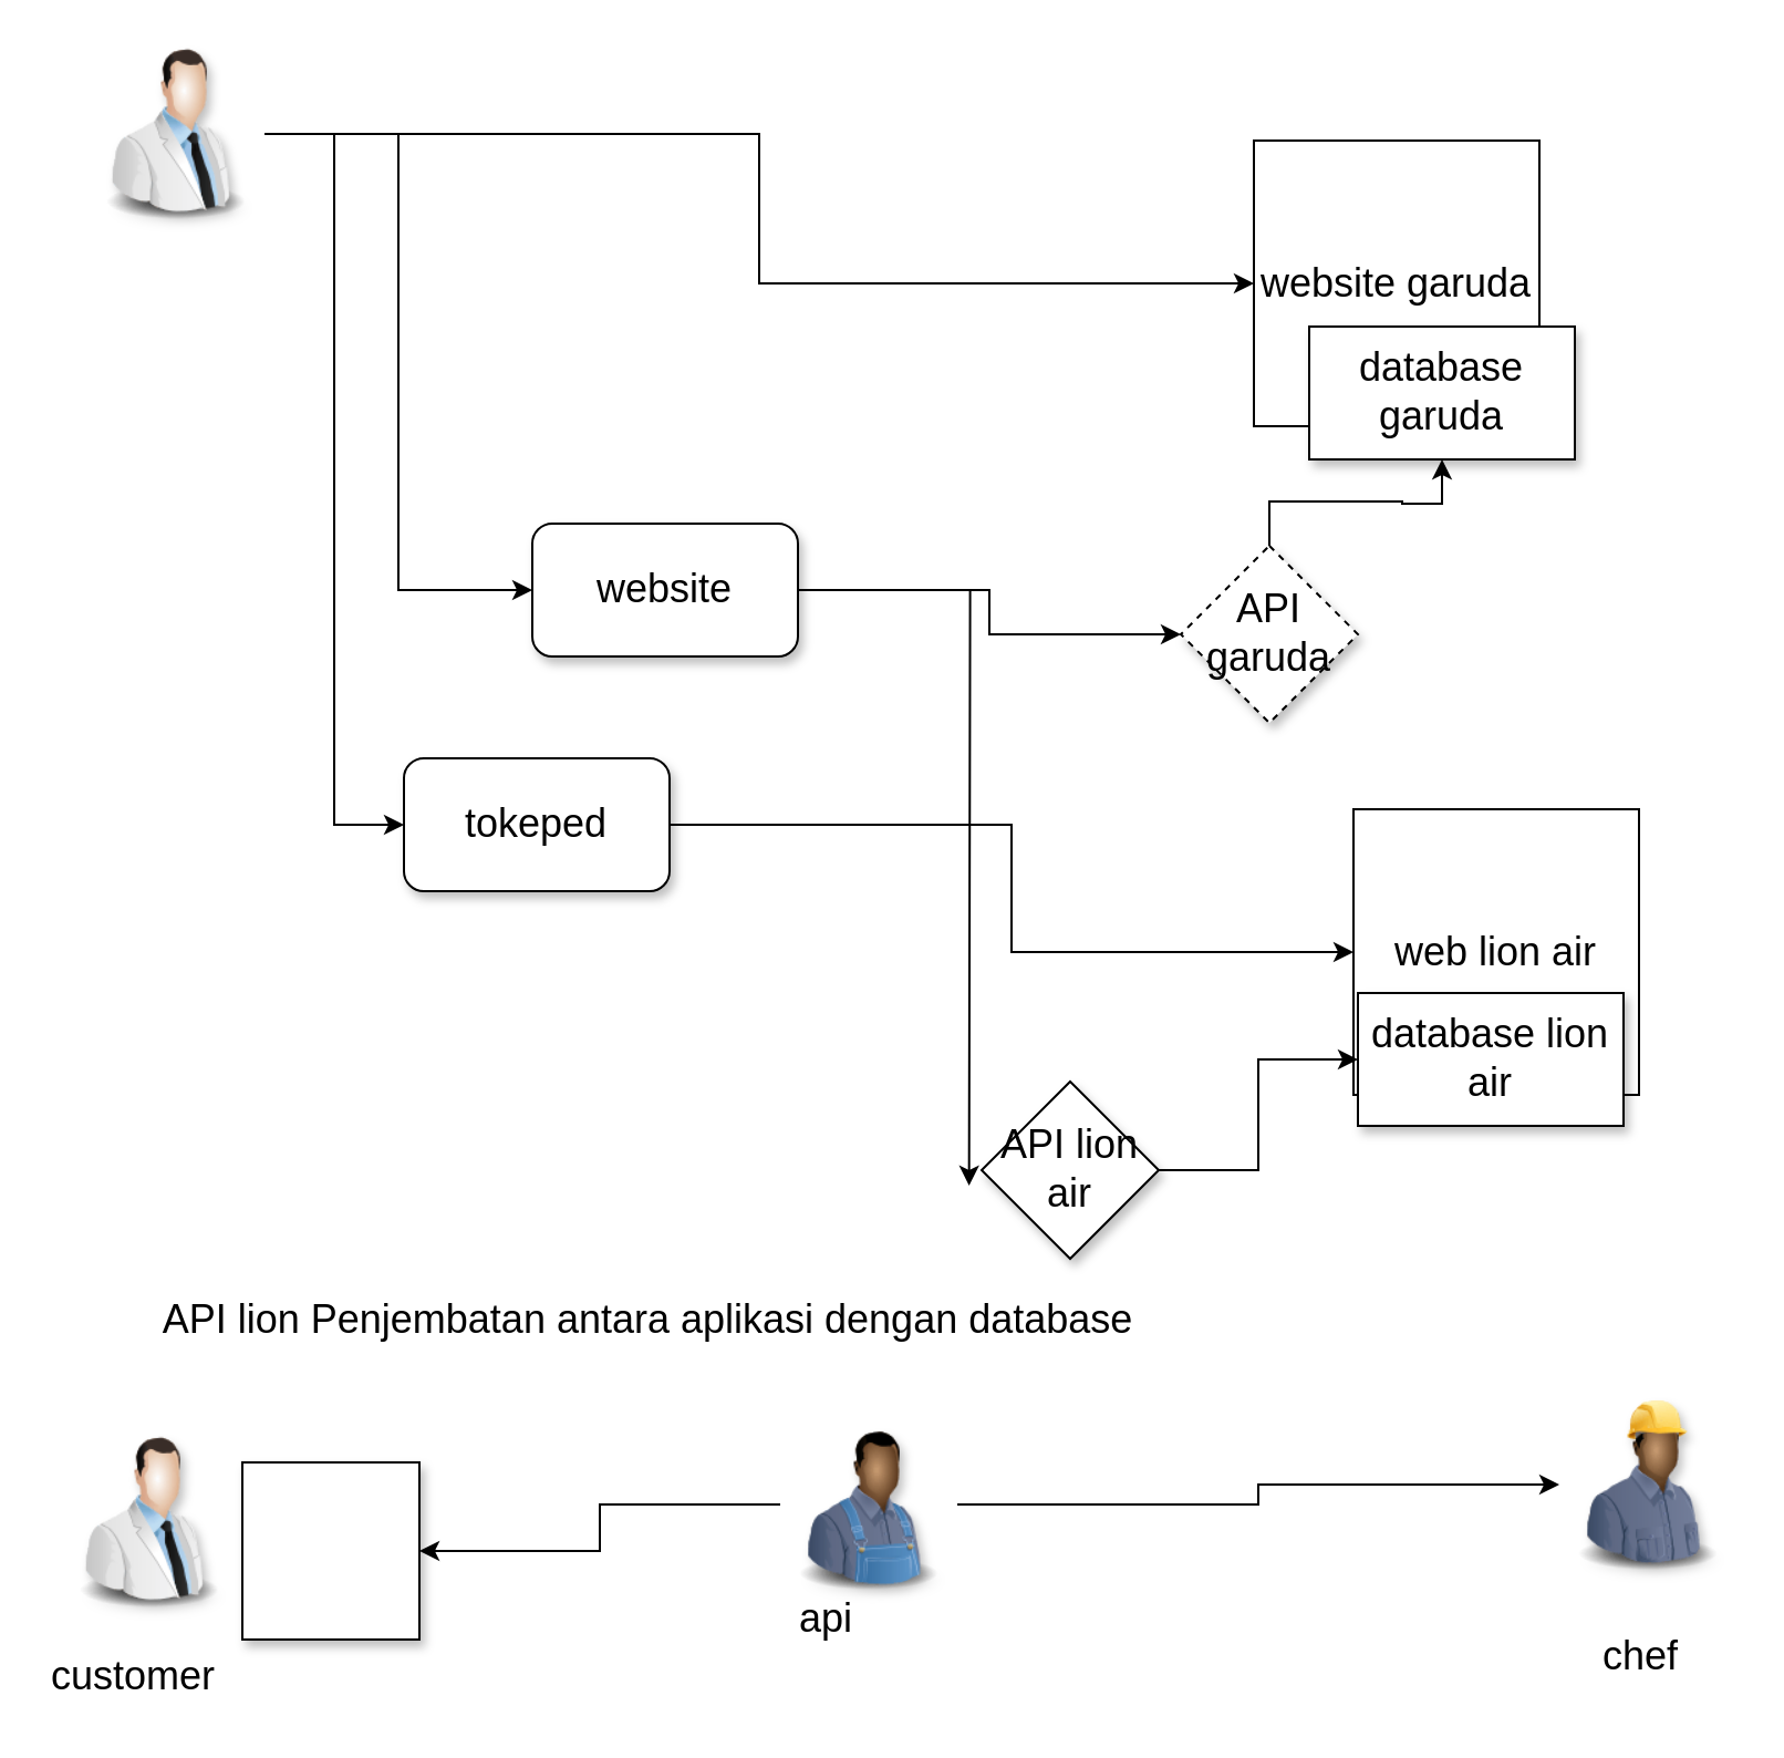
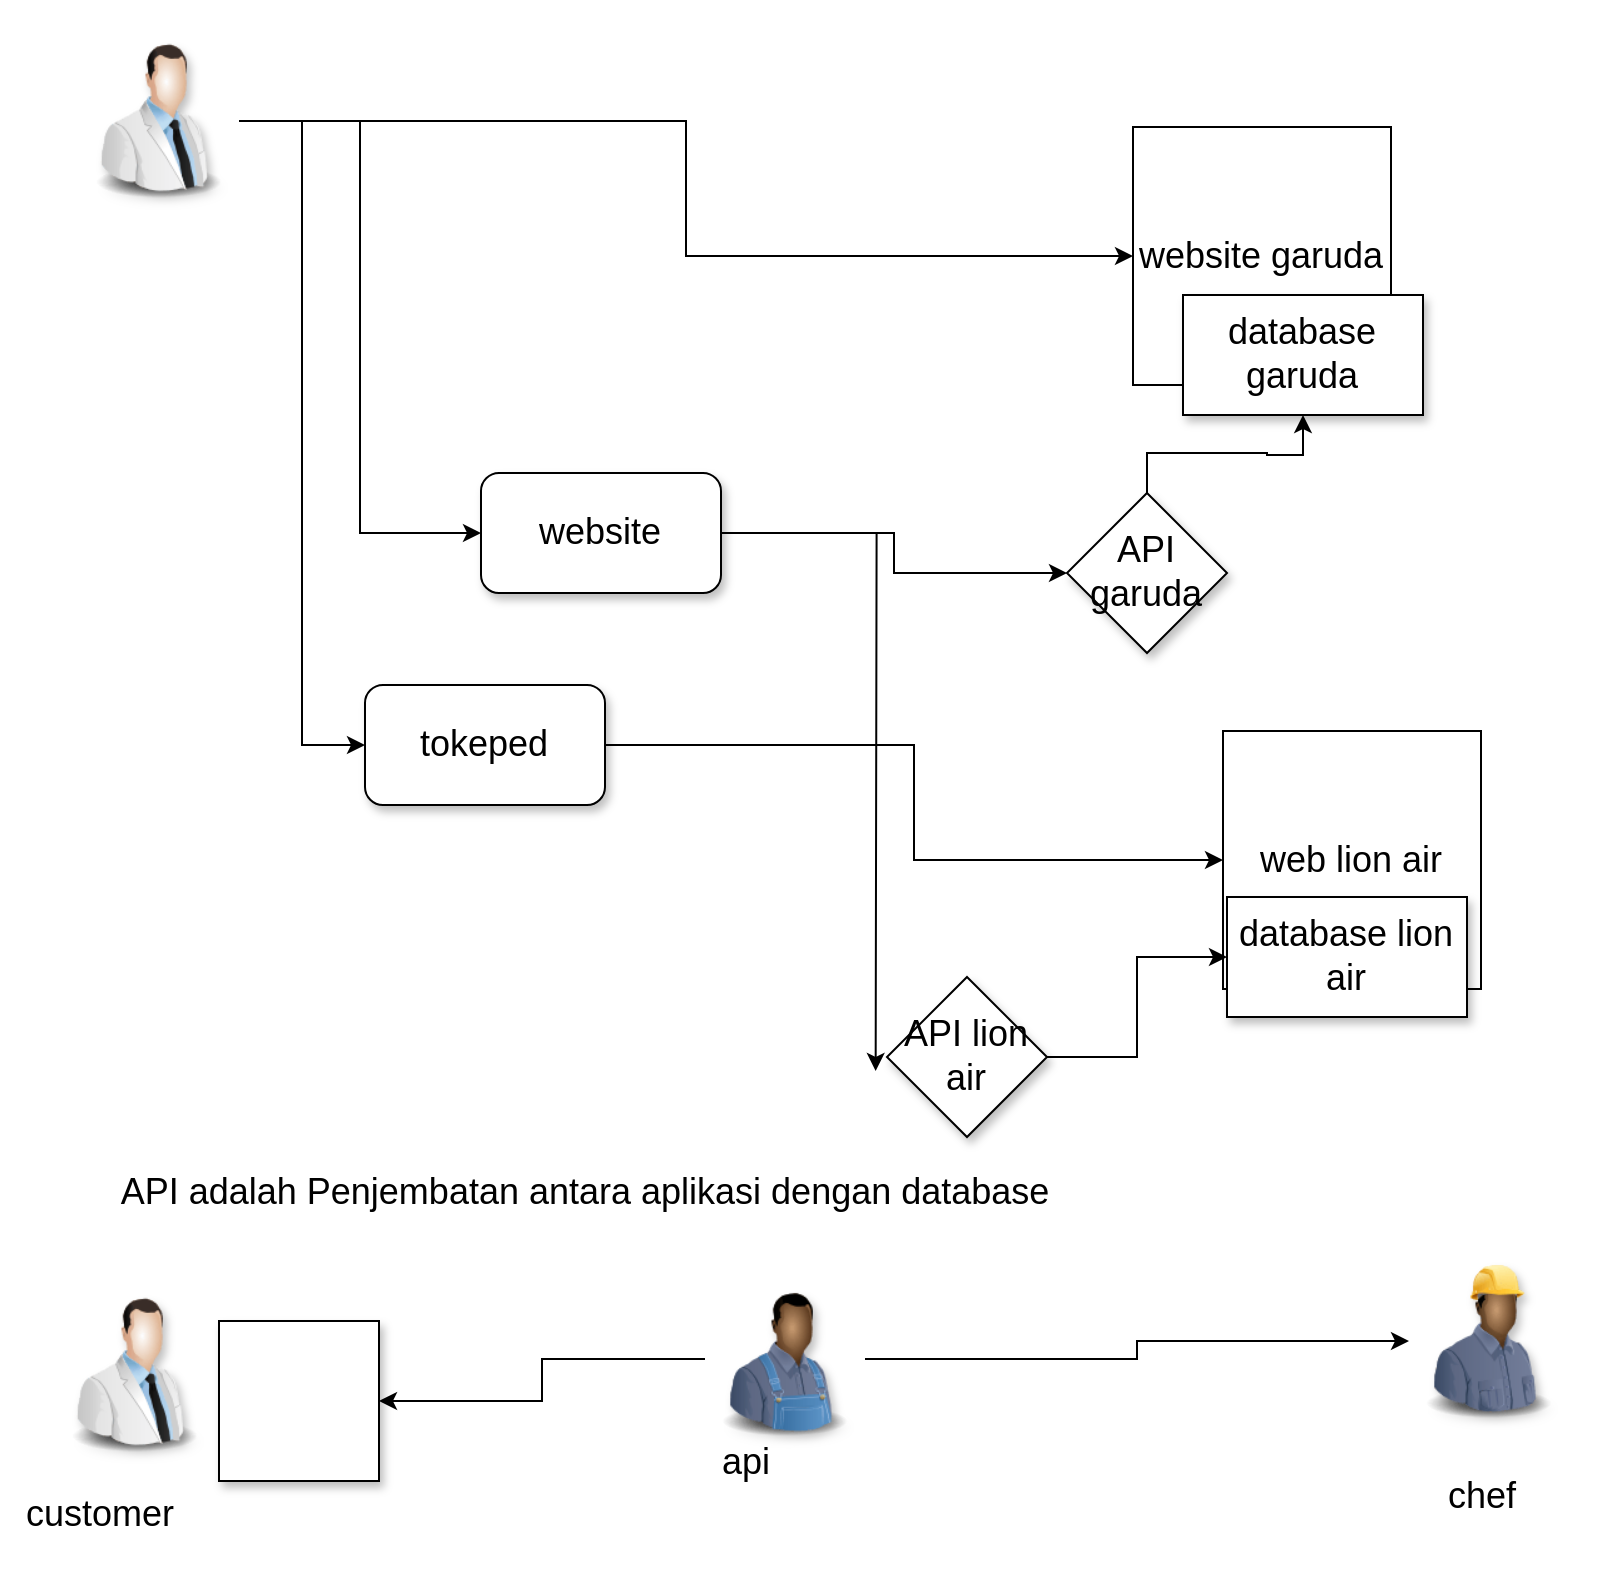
  <mxCell id="0" />
  <mxCell id="1" parent="0" />
  <mxCell id="2" value="website garuda" style="whiteSpace=wrap;html=1;aspect=fixed;fontSize=18;" vertex="1" parent="1"><mxGeometry x="566" y="63" width="129" height="129" as="geometry" /></mxCell>
  <mxCell id="3" value="&lt;font style=&quot;font-size: 18px&quot;&gt;database garuda&lt;/font&gt;" style="rounded=0;whiteSpace=wrap;html=1;shadow=1;" vertex="1" parent="1"><mxGeometry x="591" y="147" width="120" height="60" as="geometry" /></mxCell>
  <mxCell id="4" style="edgeStyle=orthogonalEdgeStyle;rounded=0;orthogonalLoop=1;jettySize=auto;html=1;fontSize=18;" edge="1" parent="1" source="7" target="2"><mxGeometry relative="1" as="geometry" /></mxCell>
  <mxCell id="5" style="edgeStyle=orthogonalEdgeStyle;rounded=0;orthogonalLoop=1;jettySize=auto;html=1;entryX=0;entryY=0.5;entryDx=0;entryDy=0;fontSize=18;" edge="1" parent="1" source="7" target="10"><mxGeometry relative="1" as="geometry" /></mxCell>
  <mxCell id="6" style="edgeStyle=orthogonalEdgeStyle;rounded=0;orthogonalLoop=1;jettySize=auto;html=1;entryX=0;entryY=0.5;entryDx=0;entryDy=0;fontSize=18;" edge="1" parent="1" source="7" target="12"><mxGeometry relative="1" as="geometry" /></mxCell>
  <mxCell id="7" value="" style="image;html=1;image=img/lib/clip_art/people/Scientist_Man_128x128.png;shadow=1;fontSize=18;" vertex="1" parent="1"><mxGeometry x="39" y="20" width="80" height="80" as="geometry" /></mxCell>
  <mxCell id="8" style="edgeStyle=orthogonalEdgeStyle;rounded=0;orthogonalLoop=1;jettySize=auto;html=1;entryX=0;entryY=0.5;entryDx=0;entryDy=0;fontSize=18;" edge="1" parent="1" source="10" target="14"><mxGeometry relative="1" as="geometry" /></mxCell>
  <mxCell id="9" style="edgeStyle=orthogonalEdgeStyle;rounded=0;orthogonalLoop=1;jettySize=auto;html=1;fontSize=18;" edge="1" parent="1" source="10"><mxGeometry relative="1" as="geometry"><mxPoint x="437.333" y="535" as="targetPoint" /></mxGeometry></mxCell>
  <mxCell id="10" value="website" style="rounded=1;whiteSpace=wrap;html=1;shadow=1;fontSize=18;" vertex="1" parent="1"><mxGeometry x="240" y="236" width="120" height="60" as="geometry" /></mxCell>
  <mxCell id="11" style="edgeStyle=orthogonalEdgeStyle;rounded=0;orthogonalLoop=1;jettySize=auto;html=1;fontSize=18;" edge="1" parent="1" source="12" target="15"><mxGeometry relative="1" as="geometry" /></mxCell>
  <mxCell id="12" value="tokeped" style="rounded=1;whiteSpace=wrap;html=1;shadow=1;fontSize=18;" vertex="1" parent="1"><mxGeometry x="182" y="342" width="120" height="60" as="geometry" /></mxCell>
  <mxCell id="13" style="edgeStyle=orthogonalEdgeStyle;rounded=0;orthogonalLoop=1;jettySize=auto;html=1;fontSize=18;" edge="1" parent="1" source="14" target="3"><mxGeometry relative="1" as="geometry" /></mxCell>
- <mxCell id="14" value="API garuda" style="rhombus;whiteSpace=wrap;html=1;shadow=1;fontSize=18;dashed=1;" vertex="1" parent="1"><mxGeometry x="533" y="246" width="80" height="80" as="geometry" /></mxCell>
+ <mxCell id="14" value="API garuda" style="rhombus;whiteSpace=wrap;html=1;shadow=1;fontSize=18;" vertex="1" parent="1"><mxGeometry x="533" y="246" width="80" height="80" as="geometry" /></mxCell>
  <mxCell id="15" value="web lion air" style="whiteSpace=wrap;html=1;aspect=fixed;fontSize=18;" vertex="1" parent="1"><mxGeometry x="611" y="365" width="129" height="129" as="geometry" /></mxCell>
  <mxCell id="16" value="&lt;font style=&quot;font-size: 18px&quot;&gt;database lion air&lt;/font&gt;" style="rounded=0;whiteSpace=wrap;html=1;shadow=1;" vertex="1" parent="1"><mxGeometry x="613" y="448" width="120" height="60" as="geometry" /></mxCell>
  <mxCell id="17" style="edgeStyle=orthogonalEdgeStyle;rounded=0;orthogonalLoop=1;jettySize=auto;html=1;fontSize=18;" edge="1" parent="1" source="18" target="16"><mxGeometry relative="1" as="geometry" /></mxCell>
  <mxCell id="18" value="API lion air" style="rhombus;whiteSpace=wrap;html=1;shadow=1;fontSize=18;" vertex="1" parent="1"><mxGeometry x="443" y="488" width="80" height="80" as="geometry" /></mxCell>
  <mxCell id="19" value="" style="image;html=1;image=img/lib/clip_art/people/Scientist_Man_128x128.png;shadow=1;fontSize=18;" vertex="1" parent="1"><mxGeometry x="27" y="647" width="80" height="80" as="geometry" /></mxCell>
  <mxCell id="20" value="" style="whiteSpace=wrap;html=1;aspect=fixed;shadow=1;fontSize=18;" vertex="1" parent="1"><mxGeometry x="109" y="660" width="80" height="80" as="geometry" /></mxCell>
  <mxCell id="21" style="edgeStyle=orthogonalEdgeStyle;rounded=0;orthogonalLoop=1;jettySize=auto;html=1;fontSize=18;" edge="1" parent="1" source="23" target="25"><mxGeometry relative="1" as="geometry" /></mxCell>
  <mxCell id="22" style="edgeStyle=orthogonalEdgeStyle;rounded=0;orthogonalLoop=1;jettySize=auto;html=1;fontSize=18;" edge="1" parent="1" source="23" target="20"><mxGeometry relative="1" as="geometry" /></mxCell>
  <mxCell id="23" value="" style="image;html=1;image=img/lib/clip_art/people/Farmer_Man_Black_128x128.png;shadow=1;fontSize=18;" vertex="1" parent="1"><mxGeometry x="352" y="639" width="80" height="80" as="geometry" /></mxCell>
  <mxCell id="24" value="api" style="text;html=1;strokeColor=none;fillColor=none;align=center;verticalAlign=middle;whiteSpace=wrap;rounded=0;shadow=1;fontSize=18;" vertex="1" parent="1"><mxGeometry x="343" y="716" width="60" height="30" as="geometry" /></mxCell>
  <mxCell id="25" value="" style="image;html=1;image=img/lib/clip_art/people/Construction_Worker_Man_Black_128x128.png;shadow=1;fontSize=18;" vertex="1" parent="1"><mxGeometry x="704" y="630" width="80" height="80" as="geometry" /></mxCell>
  <mxCell id="26" value="chef" style="text;html=1;strokeColor=none;fillColor=none;align=center;verticalAlign=middle;whiteSpace=wrap;rounded=0;shadow=1;fontSize=18;" vertex="1" parent="1"><mxGeometry x="711" y="733" width="60" height="30" as="geometry" /></mxCell>
- <mxCell id="27" value="customer" style="text;html=1;strokeColor=none;fillColor=none;align=center;verticalAlign=middle;whiteSpace=wrap;rounded=0;shadow=1;fontSize=18;" vertex="1" parent="1"><mxGeometry x="30" y="742" width="60" height="30" as="geometry" /></mxCell>
- <mxCell id="28" value="API lion Penjembatan antara aplikasi dengan database" style="text;html=1;strokeColor=none;fillColor=none;align=center;verticalAlign=middle;whiteSpace=wrap;rounded=0;shadow=1;fontSize=18;" vertex="1" parent="1"><mxGeometry x="51" y="581" width="483" height="30" as="geometry" /></mxCell>
+ <mxCell id="27" value="customer" style="text;html=1;strokeColor=none;fillColor=none;align=center;verticalAlign=middle;whiteSpace=wrap;rounded=0;shadow=1;fontSize=18;" vertex="1" parent="1"><mxGeometry x="20" y="742" width="60" height="30" as="geometry" /></mxCell>
+ <mxCell id="28" value="API adalah Penjembatan antara aplikasi dengan database" style="text;html=1;strokeColor=none;fillColor=none;align=center;verticalAlign=middle;whiteSpace=wrap;rounded=0;shadow=1;fontSize=18;" vertex="1" parent="1"><mxGeometry x="51" y="581" width="483" height="30" as="geometry" /></mxCell>
